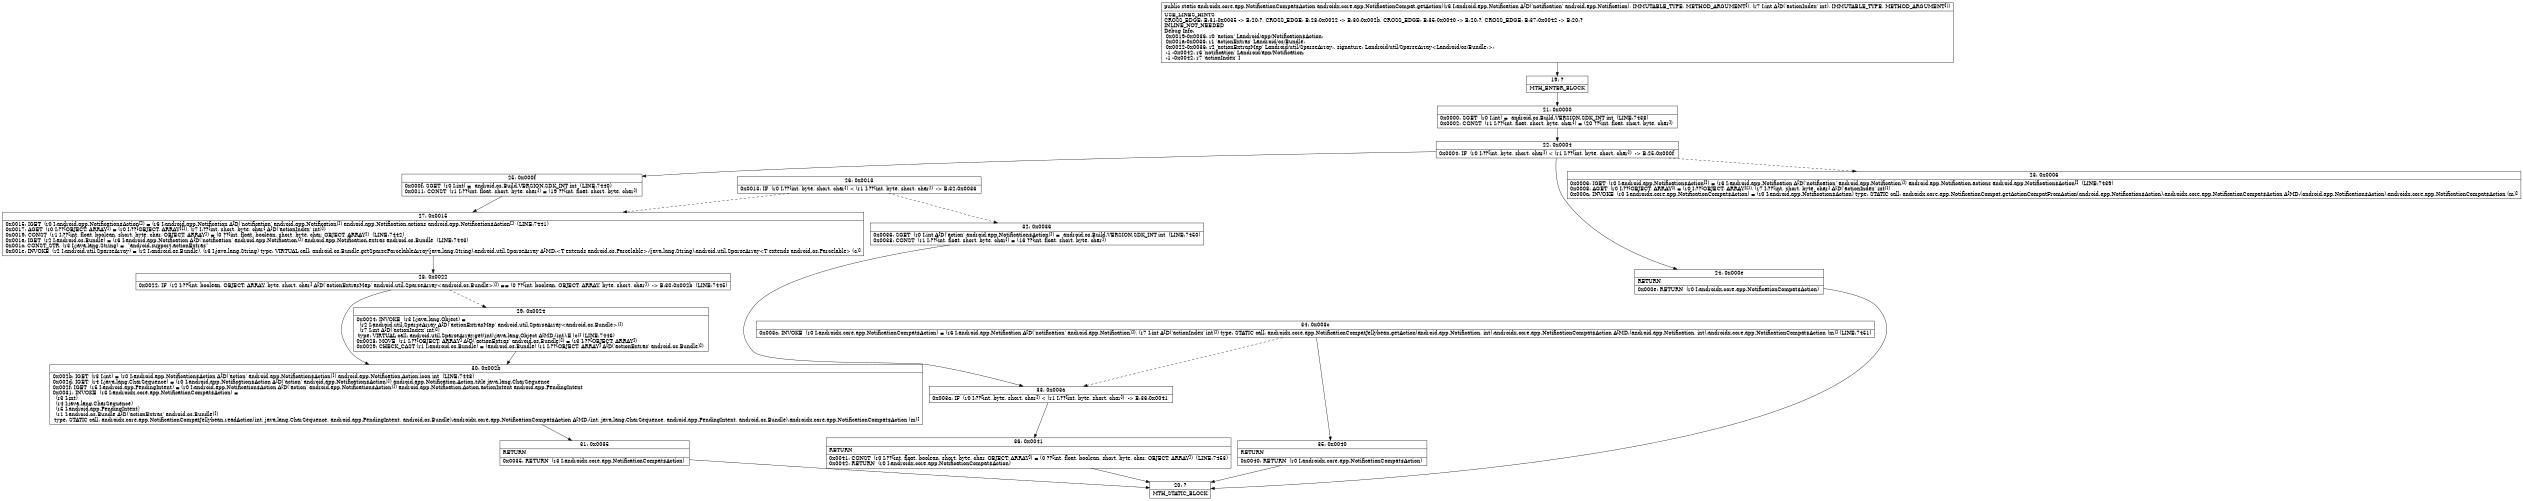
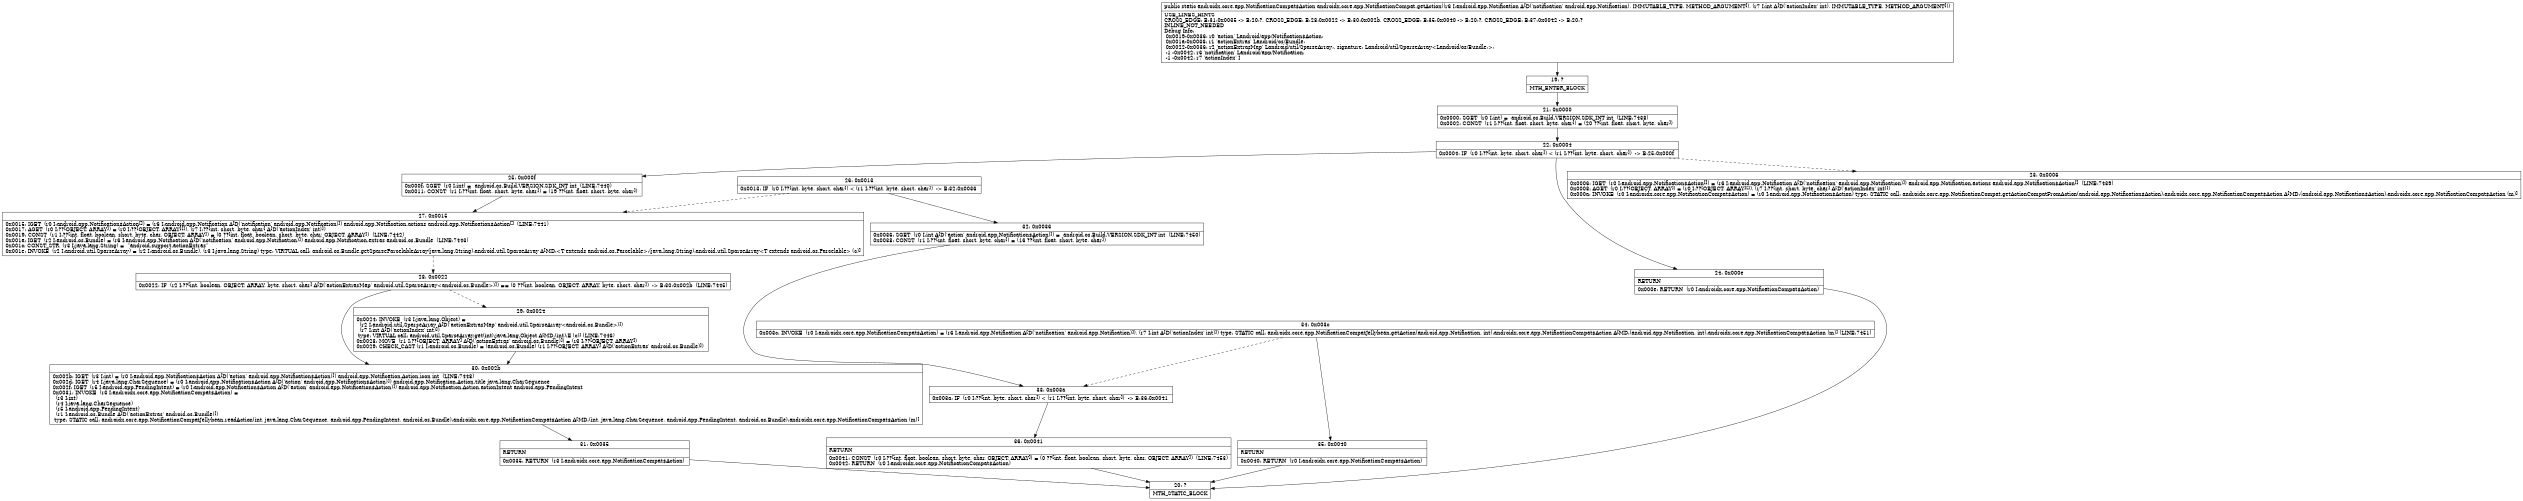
  digraph {
    node [shape=record]
    n1 [label="{19\:\ ?|MTH_ENTER_BLOCK\l}"]
    n2 [label="{21\:\ 0x0000|0x0000: SGET  (r0 I:int) =  android.os.Build.VERSION.SDK_INT int  (LINE:7438)\l0x0002: CONST  (r1 I:??[int, float, short, byte, char]) = (20 ??[int, float, short, byte, char]) \l}"]
    n3 [label="{22\:\ 0x0004|0x0004: IF  (r0 I:??[int, byte, short, char]) \< (r1 I:??[int, byte, short, char])  \-\> B:25:0x000f \l}"]
    n4 [label="{23\:\ 0x0006|0x0006: IGET  (r0 I:android.app.Notification$Action[]) = (r6 I:android.app.Notification A[D('notification' android.app.Notification)]) android.app.Notification.actions android.app.Notification$Action[]  (LINE:7439)\l0x0008: AGET  (r0 I:??[OBJECT, ARRAY]) = (r0 I:??[OBJECT, ARRAY][]), (r7 I:??[int, short, byte, char] A[D('actionIndex' int)]) \l0x000a: INVOKE  (r0 I:androidx.core.app.NotificationCompat$Action) = (r0 I:android.app.Notification$Action) type: STATIC call: androidx.core.app.NotificationCompat.getActionCompatFromAction(android.app.Notification$Action):androidx.core.app.NotificationCompat$Action A[MD:(android.app.Notification$Action):androidx.core.app.NotificationCompat$Action (m)]\l}"]
    n5 [label="{25\:\ 0x000f|0x000f: SGET  (r0 I:int) =  android.os.Build.VERSION.SDK_INT int  (LINE:7440)\l0x0011: CONST  (r1 I:??[int, float, short, byte, char]) = (19 ??[int, float, short, byte, char]) \l}"]
    n6 [label="{24\:\ 0x000e|RETURN\l|0x000e: RETURN  (r0 I:androidx.core.app.NotificationCompat$Action) \l}"]
    n7 [label="{27\:\ 0x0015|0x0015: IGET  (r0 I:android.app.Notification$Action[]) = (r6 I:android.app.Notification A[D('notification' android.app.Notification)]) android.app.Notification.actions android.app.Notification$Action[]  (LINE:7441)\l0x0017: AGET  (r0 I:??[OBJECT, ARRAY]) = (r0 I:??[OBJECT, ARRAY][]), (r7 I:??[int, short, byte, char] A[D('actionIndex' int)]) \l0x0019: CONST  (r1 I:??[int, float, boolean, short, byte, char, OBJECT, ARRAY]) = (0 ??[int, float, boolean, short, byte, char, OBJECT, ARRAY])  (LINE:7442)\l0x001a: IGET  (r2 I:android.os.Bundle) = (r6 I:android.app.Notification A[D('notification' android.app.Notification)]) android.app.Notification.extras android.os.Bundle  (LINE:7443)\l0x001c: CONST_STR  (r3 I:java.lang.String) =  \"android.support.actionExtras\" \l0x001e: INVOKE  (r2 I:android.util.SparseArray) = (r2 I:android.os.Bundle), (r3 I:java.lang.String) type: VIRTUAL call: android.os.Bundle.getSparseParcelableArray(java.lang.String):android.util.SparseArray A[MD:\<T extends android.os.Parcelable\>:(java.lang.String):android.util.SparseArray\<T extends android.os.Parcelable\> (c)]\l}"]
    n8 [label="{20\:\ ?|MTH_STATIC_BLOCK\l}"]
    n9 [label="{26\:\ 0x0013|0x0013: IF  (r0 I:??[int, byte, short, char]) \< (r1 I:??[int, byte, short, char])  \-\> B:32:0x0036 \l}"]
    n10 [label="{32\:\ 0x0036|0x0036: SGET  (r0 I:int A[D('action' android.app.Notification$Action)]) =  android.os.Build.VERSION.SDK_INT int  (LINE:7450)\l0x0038: CONST  (r1 I:??[int, float, short, byte, char]) = (16 ??[int, float, short, byte, char]) \l}"]
    n11 [label="{28\:\ 0x0022|0x0022: IF  (r2 I:??[int, boolean, OBJECT, ARRAY, byte, short, char] A[D('actionExtrasMap' android.util.SparseArray\<android.os.Bundle\>)]) == (0 ??[int, boolean, OBJECT, ARRAY, byte, short, char])  \-\> B:30:0x002b  (LINE:7445)\l}"]
    n12 [label="{33\:\ 0x003a|0x003a: IF  (r0 I:??[int, byte, short, char]) \< (r1 I:??[int, byte, short, char])  \-\> B:36:0x0041 \l}"]
    n13 [label="{29\:\ 0x0024|0x0024: INVOKE  (r3 I:java.lang.Object) = \l  (r2 I:android.util.SparseArray A[D('actionExtrasMap' android.util.SparseArray\<android.os.Bundle\>)])\l  (r7 I:int A[D('actionIndex' int)])\l type: VIRTUAL call: android.util.SparseArray.get(int):java.lang.Object A[MD:(int):E (c)] (LINE:7446)\l0x0028: MOVE  (r1 I:??[OBJECT, ARRAY] A[D('actionExtras' android.os.Bundle)]) = (r3 I:??[OBJECT, ARRAY]) \l0x0029: CHECK_CAST (r1 I:android.os.Bundle) = (android.os.Bundle) (r1 I:??[OBJECT, ARRAY] A[D('actionExtras' android.os.Bundle)]) \l}"]
    n14 [label="{30\:\ 0x002b|0x002b: IGET  (r3 I:int) = (r0 I:android.app.Notification$Action A[D('action' android.app.Notification$Action)]) android.app.Notification.Action.icon int  (LINE:7448)\l0x002d: IGET  (r4 I:java.lang.CharSequence) = (r0 I:android.app.Notification$Action A[D('action' android.app.Notification$Action)]) android.app.Notification.Action.title java.lang.CharSequence \l0x002f: IGET  (r5 I:android.app.PendingIntent) = (r0 I:android.app.Notification$Action A[D('action' android.app.Notification$Action)]) android.app.Notification.Action.actionIntent android.app.PendingIntent \l0x0031: INVOKE  (r3 I:androidx.core.app.NotificationCompat$Action) = \l  (r3 I:int)\l  (r4 I:java.lang.CharSequence)\l  (r5 I:android.app.PendingIntent)\l  (r1 I:android.os.Bundle A[D('actionExtras' android.os.Bundle)])\l type: STATIC call: androidx.core.app.NotificationCompatJellybean.readAction(int, java.lang.CharSequence, android.app.PendingIntent, android.os.Bundle):androidx.core.app.NotificationCompat$Action A[MD:(int, java.lang.CharSequence, android.app.PendingIntent, android.os.Bundle):androidx.core.app.NotificationCompat$Action (m)]\l}"]
    n15 [label="{31\:\ 0x0035|RETURN\l|0x0035: RETURN  (r3 I:androidx.core.app.NotificationCompat$Action) \l}"]
    n16 [label="{36\:\ 0x0041|RETURN\l|0x0041: CONST  (r0 I:??[int, float, boolean, short, byte, char, OBJECT, ARRAY]) = (0 ??[int, float, boolean, short, byte, char, OBJECT, ARRAY])  (LINE:7453)\l0x0042: RETURN  (r0 I:androidx.core.app.NotificationCompat$Action) \l}"]
    n17 [label="{34\:\ 0x003c|0x003c: INVOKE  (r0 I:androidx.core.app.NotificationCompat$Action) = (r6 I:android.app.Notification A[D('notification' android.app.Notification)]), (r7 I:int A[D('actionIndex' int)]) type: STATIC call: androidx.core.app.NotificationCompatJellybean.getAction(android.app.Notification, int):androidx.core.app.NotificationCompat$Action A[MD:(android.app.Notification, int):androidx.core.app.NotificationCompat$Action (m)] (LINE:7451)\l}"]
    n18 [label="{35\:\ 0x0040|RETURN\l|0x0040: RETURN  (r0 I:androidx.core.app.NotificationCompat$Action) \l}"]
    n19 [label="{public static androidx.core.app.NotificationCompat$Action androidx.core.app.NotificationCompat.getAction((r6 I:android.app.Notification A[D('notification' android.app.Notification), IMMUTABLE_TYPE, METHOD_ARGUMENT]), (r7 I:int A[D('actionIndex' int), IMMUTABLE_TYPE, METHOD_ARGUMENT]))  | USE_LINES_HINTS\lCROSS_EDGE: B:31:0x0035 \-\> B:20:?, CROSS_EDGE: B:28:0x0022 \-\> B:30:0x002b, CROSS_EDGE: B:35:0x0040 \-\> B:20:?, CROSS_EDGE: B:37:0x0042 \-\> B:20:?\lINLINE_NOT_NEEDED\lDebug Info:\l  0x0019\-0x0036: r0 'action' Landroid\/app\/Notification$Action;\l  0x001a\-0x0036: r1 'actionExtras' Landroid\/os\/Bundle;\l  0x0022\-0x0036: r2 'actionExtrasMap' Landroid\/util\/SparseArray;, signature: Landroid\/util\/SparseArray\<Landroid\/os\/Bundle;\>;\l  \-1 \-0x0042: r6 'notification' Landroid\/app\/Notification;\l  \-1 \-0x0042: r7 'actionIndex' I\l}"]
    n1 -> n2
    n2 -> n3
    n3 -> n4 [style=dashed]
    n3 -> n5
    n3 -> n6
    n5 -> n7
    n6 -> n8
-   n7 -> n11
+   n7 -> n11 [style=dashed]
    n9 -> n7 [style=dashed]
-   n9 -> n10 [style=dashed]
+   n9 -> n10
    n10 -> n12
    n11 -> n13 [style=dashed]
    n11 -> n14
    n12 -> n16
    n13 -> n14
    n14 -> n15
    n15 -> n8
    n16 -> n8
    n17 -> n12 [style=dashed]
    n17 -> n18
    n18 -> n8
    n19 -> n1
  }
